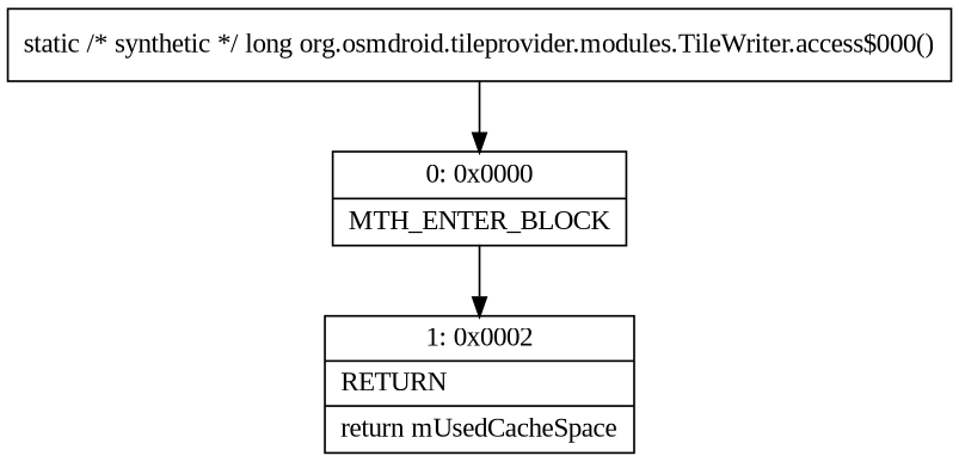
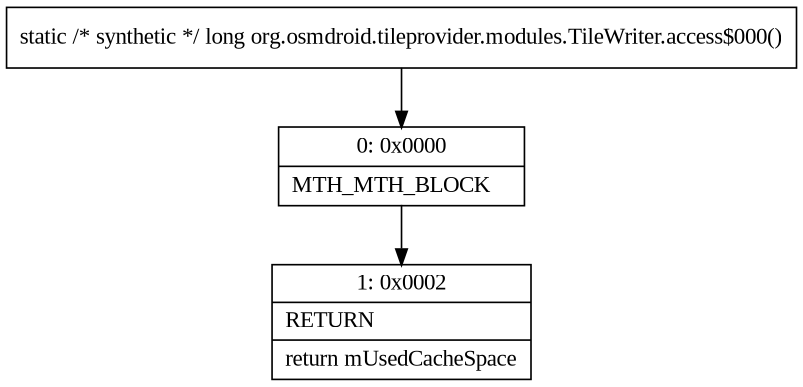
  digraph {
    fontname="Liberation Serif"
    node [shape=record fontname="Liberation Serif"]
    edge [fontname="Liberation Serif"]
-   n1 [label="{0\:\ 0x0000|MTH_ENTER_BLOCK\l}"]
+   n1 [label="{0\:\ 0x0000|MTH_MTH_BLOCK\l}"]
    n2 [label="{1\:\ 0x0002|RETURN\l|return mUsedCacheSpace\l}"]
    n3 [label="{static \/* synthetic *\/ long org.osmdroid.tileprovider.modules.TileWriter.access$000() }"]
    n1 -> n2
    n3 -> n1
  }
